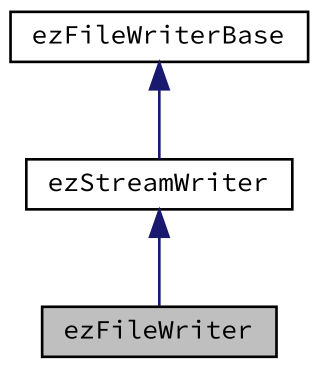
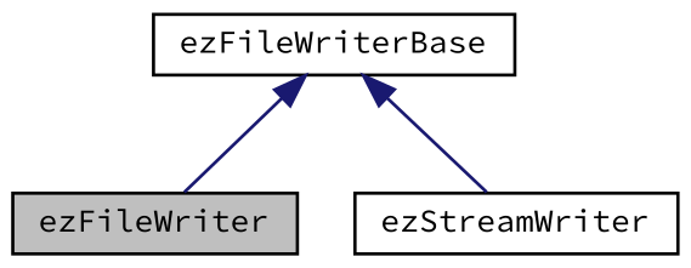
  digraph {
    fontname="Source Code Pro"
    node [color=black fillcolor=white fontname="Source Code Pro" fontsize=10 shape=record style=filled]
    edge [color=midnightblue dir=back fontname="Source Code Pro" fontsize=10 labelfontname=Helvetica labelfontsize=10 style=solid]
    n1 [fillcolor=grey75 fontcolor=black height=0.2 label=ezFileWriter width=0.4]
    n2 [height=0.2 label=ezFileWriterBase width=0.4]
    n3 [height=0.2 label=ezStreamWriter width=0.4]
-   n3 -> n1
+   n2 -> n1
    n2 -> n3
  }
